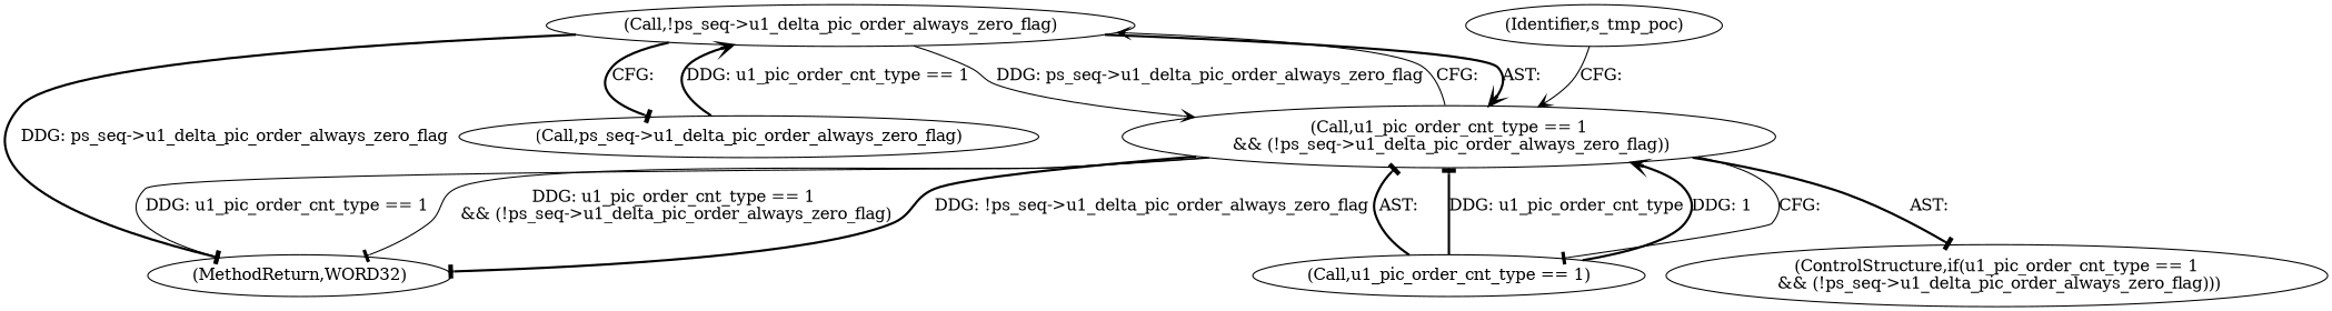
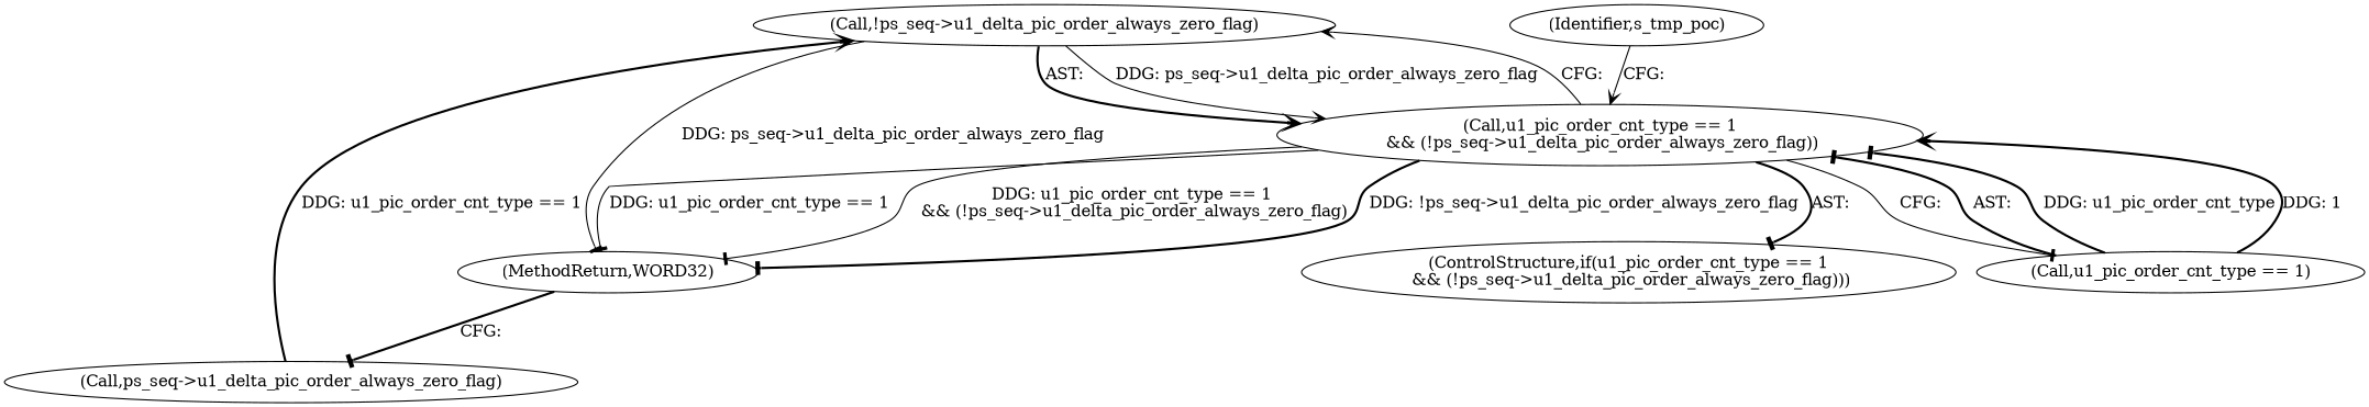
  digraph {
    edge [arrowhead=tee style=bold]
    n1 [label="(Call,!ps_seq->u1_delta_pic_order_always_zero_flag)"]
    n2 [label="(Call,u1_pic_order_cnt_type == 1\n && (!ps_seq->u1_delta_pic_order_always_zero_flag))"]
    n3 [label="(Call,ps_seq->u1_delta_pic_order_always_zero_flag)"]
    n4 [label="(MethodReturn,WORD32)"]
    n5 [label="(ControlStructure,if(u1_pic_order_cnt_type == 1\n && (!ps_seq->u1_delta_pic_order_always_zero_flag)))"]
    n6 [label="(Call,u1_pic_order_cnt_type == 1)"]
    n7 [label="(Identifier,s_tmp_poc)"]
    n1 -> n2 [arrowhead=vee label="AST: "]
    n1 -> n2 [arrowhead=vee label="DDG: ps_seq->u1_delta_pic_order_always_zero_flag" style=solid]
-   n1 -> n3 [label="CFG: "]
-   n1 -> n4 [label="DDG: ps_seq->u1_delta_pic_order_always_zero_flag"]
+   n4 -> n3 [label="CFG: "]
+   n1 -> n4 [label="DDG: ps_seq->u1_delta_pic_order_always_zero_flag" style=solid]
    n2 -> n1 [arrowhead=vee label="CFG: " style=solid]
    n2 -> n4 [label="DDG: u1_pic_order_cnt_type == 1" style=solid]
    n2 -> n4 [label="DDG: u1_pic_order_cnt_type == 1\n && (!ps_seq->u1_delta_pic_order_always_zero_flag)" style=solid]
    n2 -> n4 [label="DDG: !ps_seq->u1_delta_pic_order_always_zero_flag"]
    n2 -> n5 [label="AST: "]
    n2 -> n6 [label="CFG: " style=solid]
    n3 -> n1 [arrowhead=vee label="DDG: u1_pic_order_cnt_type == 1"]
    n6 -> n2 [label="AST: "]
    n6 -> n2 [label="DDG: u1_pic_order_cnt_type"]
    n6 -> n2 [arrowhead=vee label="DDG: 1"]
    n7 -> n2 [arrowhead=vee label="CFG: " style=solid]
  }
